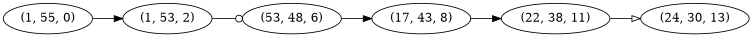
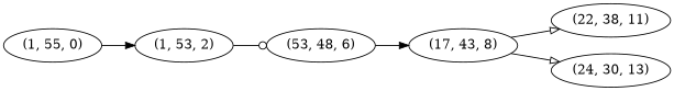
  digraph {
    rankdir=LR
    edge [arrowhead=normal]
    n1 [label="(1, 53, 2)"]
    "(1, 55, 0)"
    n3 [label="(53, 48, 6)"]
    "(17, 43, 8)"
    "(22, 38, 11)"
    "(24, 30, 13)"
    n1 -> n3 [arrowhead=odot]
    "(1, 55, 0)" -> n1
    n3 -> "(17, 43, 8)"
-   "(17, 43, 8)" -> "(22, 38, 11)"
-   "(22, 38, 11)" -> "(24, 30, 13)" [arrowhead=onormal]
+   "(17, 43, 8)" -> "(22, 38, 11)" [arrowhead=onormal]
+   "(17, 43, 8)" -> "(24, 30, 13)" [arrowhead=onormal]
  }
